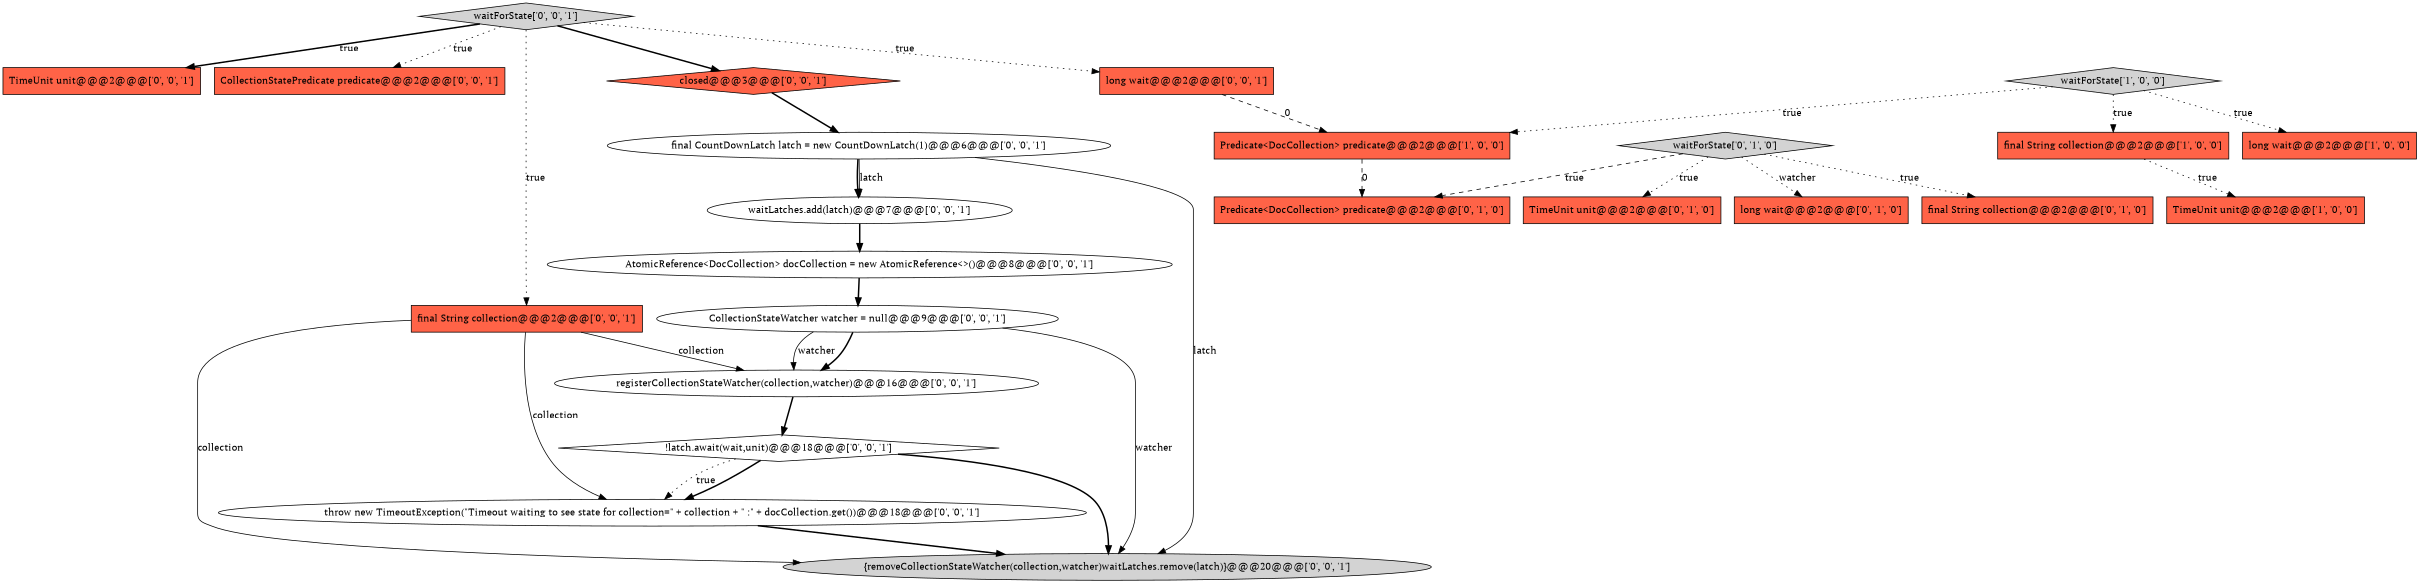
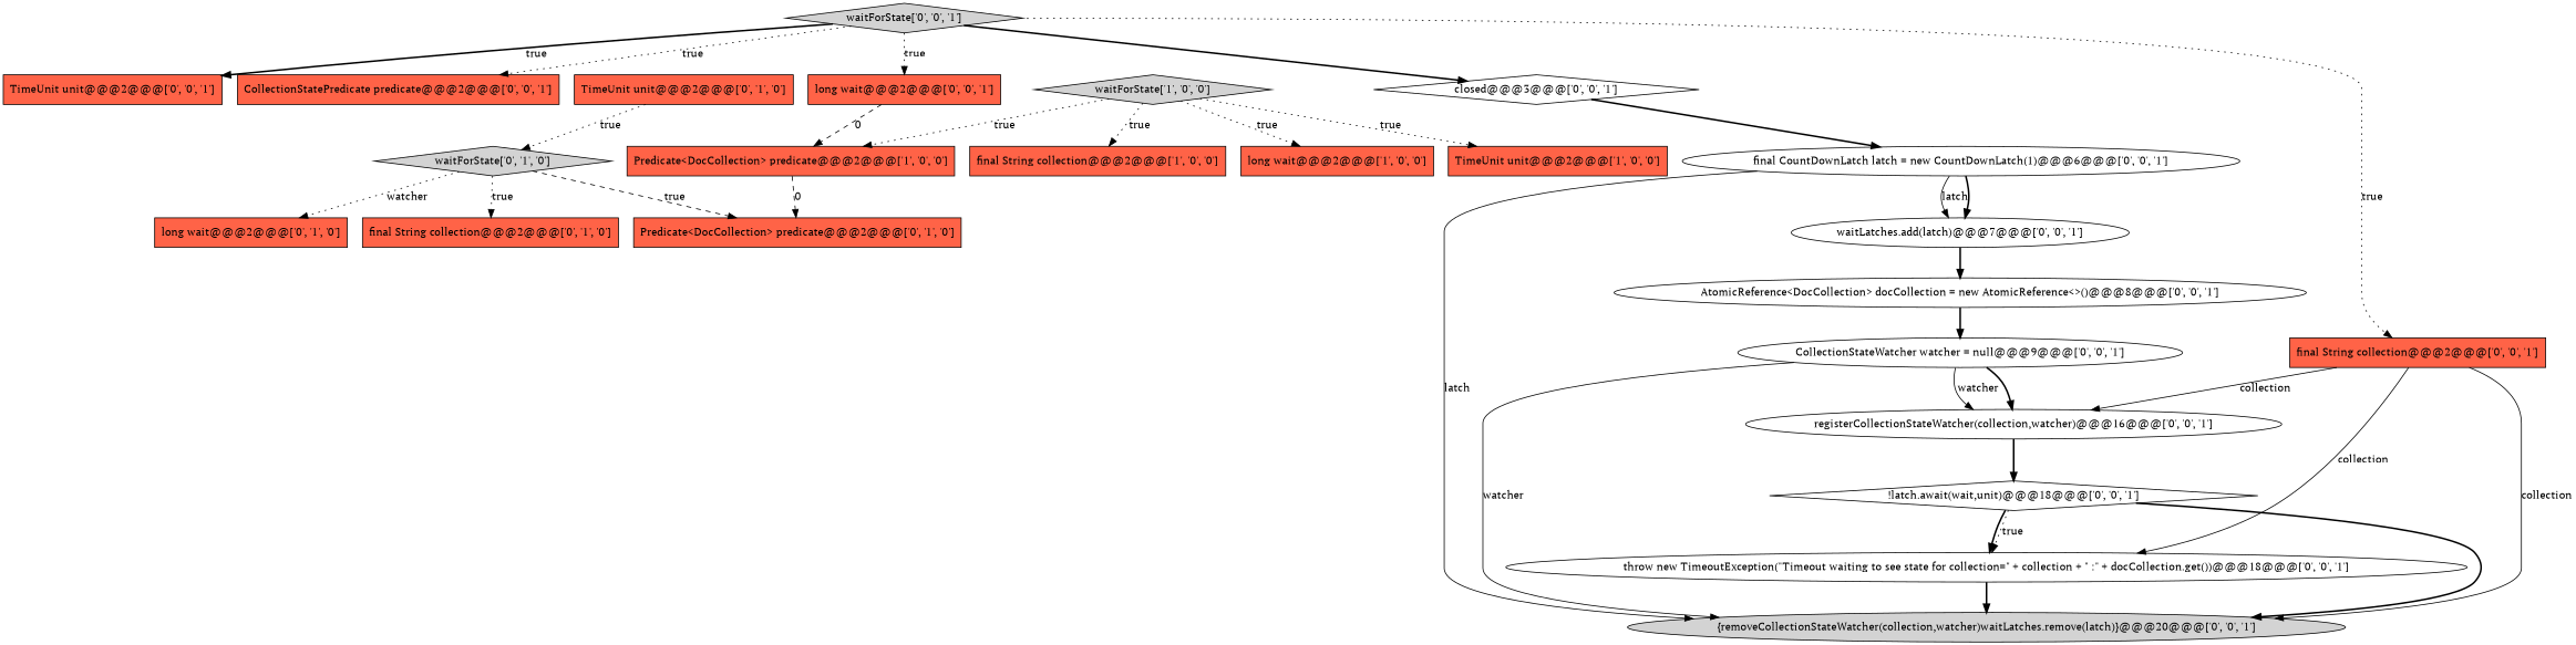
  digraph {
    fontname="PT Serif"
    node [fillcolor=tomato fontname="PT Serif" shape=box style=filled]
    edge [fontname="PT Serif" style=bold]
    n1 [label="TimeUnit unit@@@2@@@['0', '0', '1']"]
    n2 [fillcolor=white label="registerCollectionStateWatcher(collection,watcher)@@@16@@@['0', '0', '1']" shape=ellipse]
    n3 [fillcolor=white label="!latch.await(wait,unit)@@@18@@@['0', '0', '1']" shape=diamond]
    n4 [fillcolor=lightgray label="{removeCollectionStateWatcher(collection,watcher)waitLatches.remove(latch)}@@@20@@@['0', '0', '1']" shape=ellipse]
    n5 [fillcolor=white label="throw new TimeoutException(\"Timeout waiting to see state for collection=\" + collection + \" :\" + docCollection.get())@@@18@@@['0', '0', '1']" shape=ellipse]
    n6 [fillcolor=white label="CollectionStateWatcher watcher = null@@@9@@@['0', '0', '1']" shape=ellipse]
    n7 [label="CollectionStatePredicate predicate@@@2@@@['0', '0', '1']"]
    n8 [label="final String collection@@@2@@@['1', '0', '0']"]
    n9 [fillcolor=white label="AtomicReference<DocCollection> docCollection = new AtomicReference<>()@@@8@@@['0', '0', '1']" shape=ellipse]
    n10 [label="long wait@@@2@@@['1', '0', '0']"]
    n11 [label="TimeUnit unit@@@2@@@['0', '1', '0']"]
    n12 [label="TimeUnit unit@@@2@@@['1', '0', '0']"]
    n13 [label="long wait@@@2@@@['0', '1', '0']"]
    n14 [fillcolor=lightgray label="waitForState['0', '0', '1']" shape=diamond]
    n15 [label="long wait@@@2@@@['0', '0', '1']"]
-   n16 [label="closed@@@3@@@['0', '0', '1']" shape=diamond]
+   n16 [fillcolor=white label="closed@@@3@@@['0', '0', '1']" shape=diamond]
    n17 [label="final String collection@@@2@@@['0', '0', '1']"]
    n18 [label="Predicate<DocCollection> predicate@@@2@@@['1', '0', '0']"]
    n19 [fillcolor=white label="final CountDownLatch latch = new CountDownLatch(1)@@@6@@@['0', '0', '1']" shape=ellipse]
    n20 [fillcolor=white label="waitLatches.add(latch)@@@7@@@['0', '0', '1']" shape=ellipse]
    n21 [fillcolor=lightgray label="waitForState['1', '0', '0']" shape=diamond]
    n22 [label="Predicate<DocCollection> predicate@@@2@@@['0', '1', '0']"]
    n23 [label="final String collection@@@2@@@['0', '1', '0']"]
    n24 [fillcolor=lightgray label="waitForState['0', '1', '0']" shape=diamond]
    n2 -> n3
    n3 -> n4
    n3 -> n5 [label=true style=dotted]
    n3 -> n5
    n5 -> n4
    n6 -> n2
    n6 -> n2 [label=watcher style=solid]
    n6 -> n4 [label=watcher style=solid]
    n9 -> n6
    n14 -> n1 [label=true]
    n14 -> n7 [label=true style=dotted]
    n14 -> n15 [label=true style=dotted]
    n14 -> n16
    n14 -> n17 [label=true style=dotted]
    n15 -> n18 [label=0 style=dashed]
    n16 -> n19
    n17 -> n2 [label=collection style=solid]
    n17 -> n4 [label=collection style=solid]
    n17 -> n5 [label=collection style=solid]
    n18 -> n22 [label=0 style=dashed]
    n19 -> n4 [label=latch style=solid]
    n19 -> n20 [label=latch style=solid]
    n19 -> n20
    n20 -> n9
    n21 -> n8 [label=true style=dotted]
    n21 -> n10 [label=true style=dotted]
-   n8 -> n12 [label=true style=dotted]
+   n21 -> n12 [label=true style=dotted]
    n21 -> n18 [label=true style=dotted]
-   n24 -> n11 [label=true style=dotted]
+   n11 -> n24 [label=true style=dotted]
    n24 -> n13 [label=watcher style=dotted]
    n24 -> n22 [label=true style=dashed]
    n24 -> n23 [label=true style=dotted]
  }
